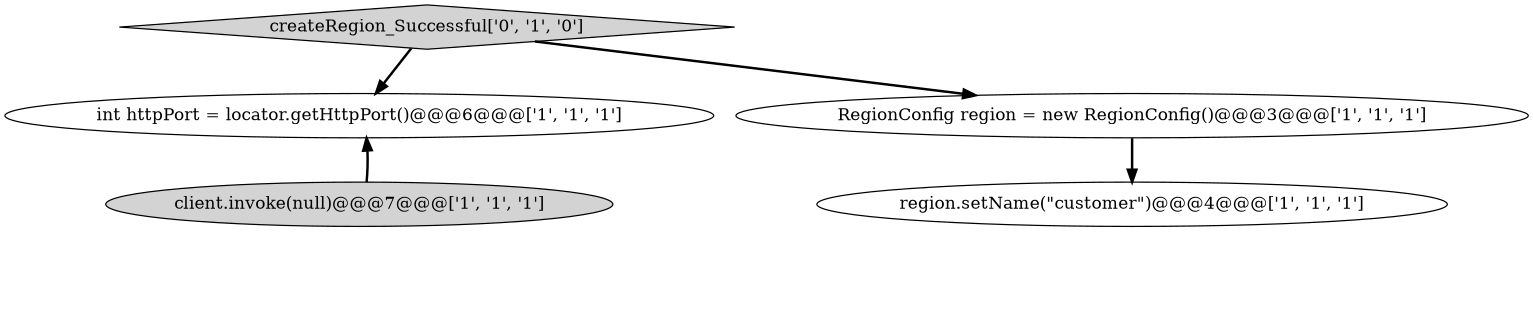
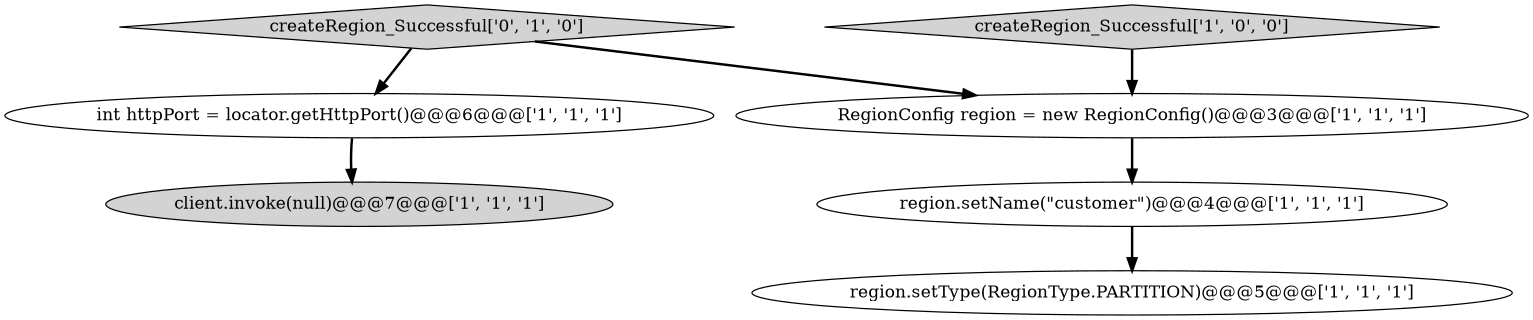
  digraph {
    node [fillcolor=white shape=ellipse style=filled]
    edge [style=bold]
    n1 [label="int httpPort = locator.getHttpPort()@@@6@@@['1', '1', '1']"]
    n2 [fillcolor=lightgray label="client.invoke(null)@@@7@@@['1', '1', '1']"]
    n3 [fillcolor=lightgray label="createRegion_Successful['0', '1', '0']" shape=diamond]
    n4 [label="RegionConfig region = new RegionConfig()@@@3@@@['1', '1', '1']"]
    n5 [label="region.setName(\"customer\")@@@4@@@['1', '1', '1']"]
-   n2 -> n1
+   n6 [label="region.setType(RegionType.PARTITION)@@@5@@@['1', '1', '1']"]
+   n7 [fillcolor=lightgray label="createRegion_Successful['1', '0', '0']" shape=diamond]
+   n1 -> n2
    n3 -> n1
    n3 -> n4
    n4 -> n5
+   n5 -> n6
+   n7 -> n4
  }
